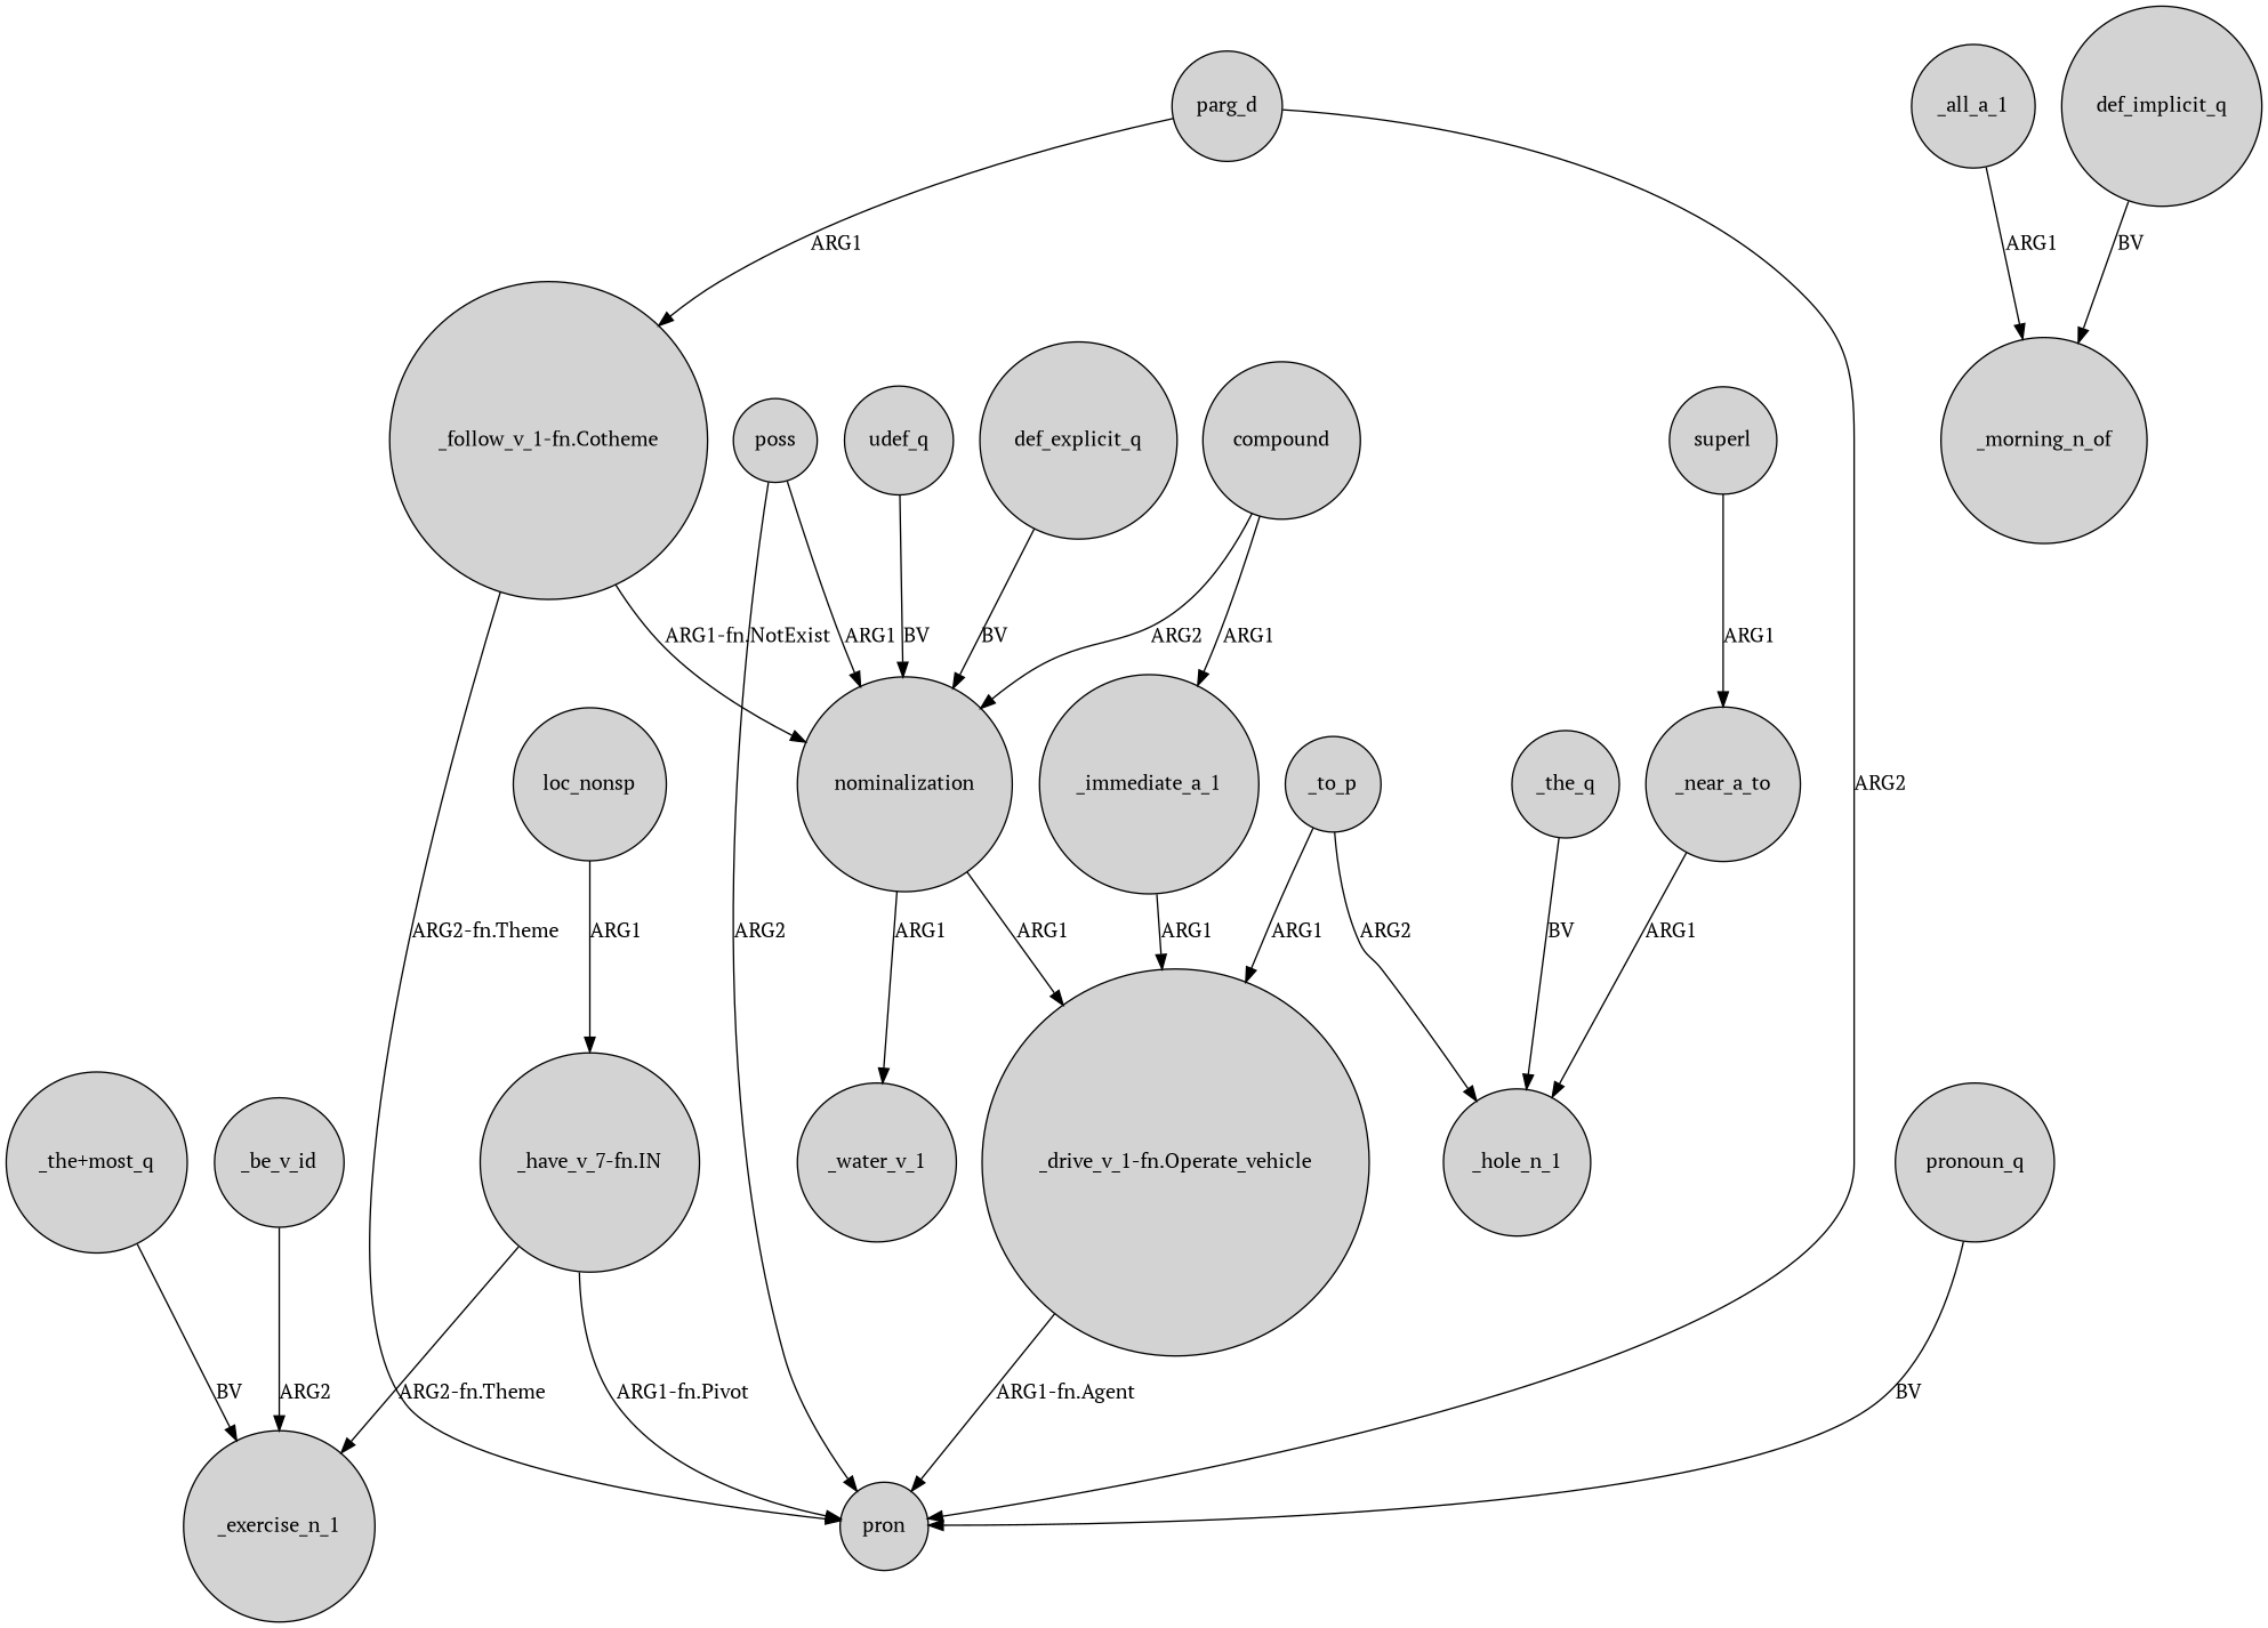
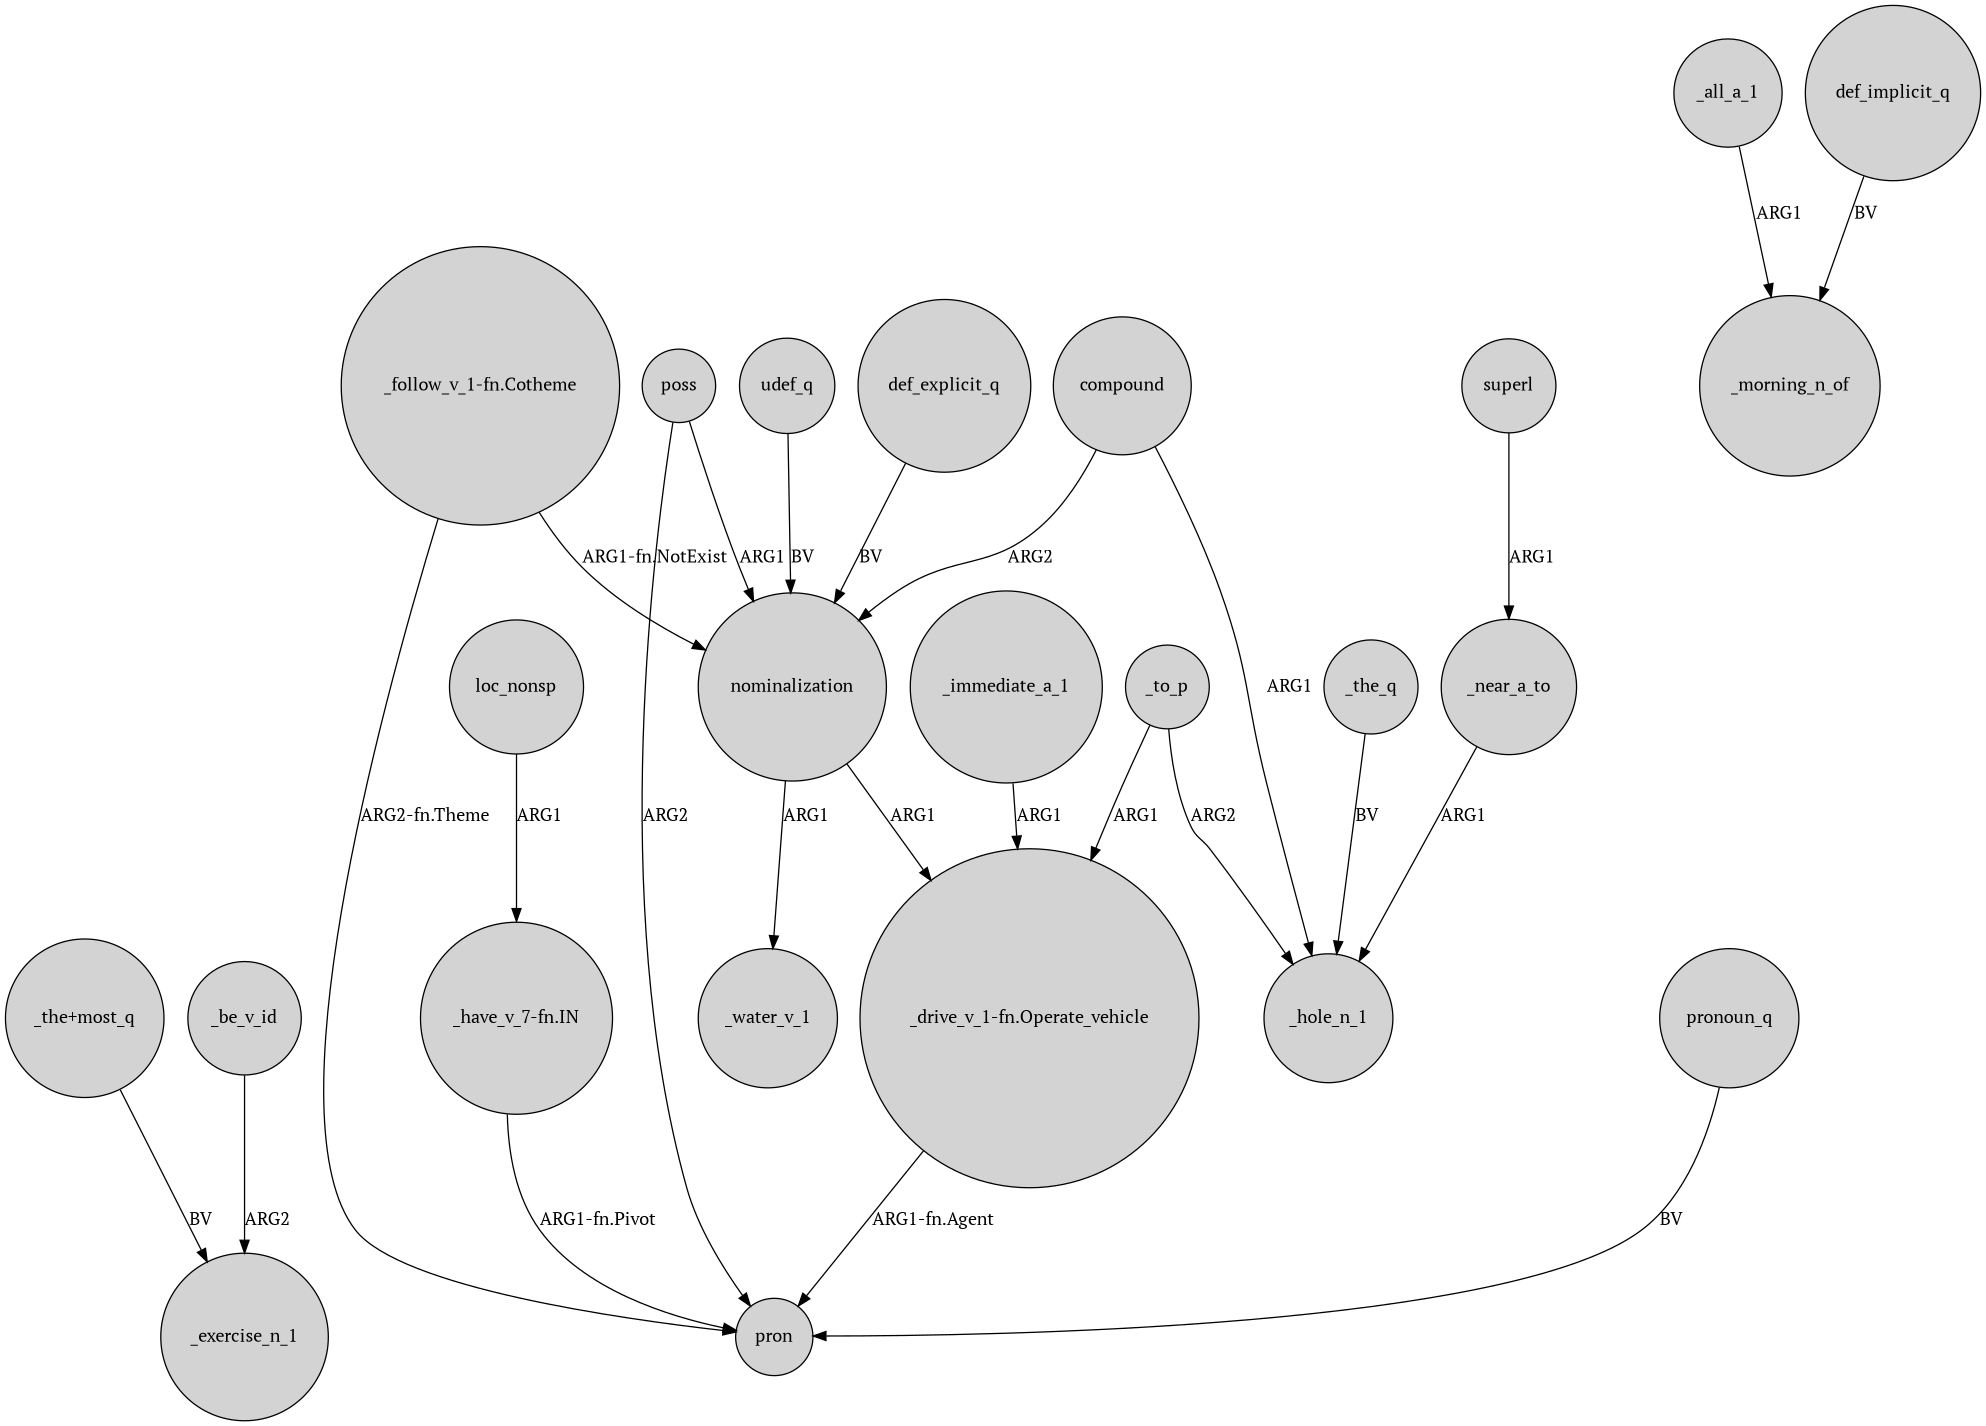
  digraph {
    fontname="PT Serif"
    node [fontname="PT Serif" shape=circle style=filled]
    edge [fontname="PT Serif"]
    _be_v_id
    _exercise_n_1
    _immediate_a_1
    "_drive_v_1-fn.Operate_vehicle"
    pron
    poss
    nominalization
    _water_v_1
    compound
    _hole_n_1
    _all_a_1
    _morning_n_of
    "_the+most_q"
    "_follow_v_1-fn.Cotheme"
    n15 [label="_have_v_7-fn.IN"]
    loc_nonsp
-   parg_d
    pronoun_q
    _to_p
    udef_q
    def_explicit_q
    superl
    _near_a_to
    _the_q
    def_implicit_q
    _be_v_id -> _exercise_n_1 [label=ARG2]
    _immediate_a_1 -> "_drive_v_1-fn.Operate_vehicle" [label=ARG1]
    "_drive_v_1-fn.Operate_vehicle" -> pron [label="ARG1-fn.Agent"]
    poss -> pron [label=ARG2]
    poss -> nominalization [label=ARG1]
    nominalization -> "_drive_v_1-fn.Operate_vehicle" [label=ARG1]
    nominalization -> _water_v_1 [label=ARG1]
    compound -> nominalization [label=ARG2]
-   compound -> _immediate_a_1 [label=ARG1]
+   compound -> _hole_n_1 [label=ARG1]
    _all_a_1 -> _morning_n_of [label=ARG1]
    "_the+most_q" -> _exercise_n_1 [label=BV]
    "_follow_v_1-fn.Cotheme" -> pron [label="ARG2-fn.Theme"]
    "_follow_v_1-fn.Cotheme" -> nominalization [label="ARG1-fn.NotExist"]
-   n15 -> _exercise_n_1 [label="ARG2-fn.Theme"]
    n15 -> pron [label="ARG1-fn.Pivot"]
    loc_nonsp -> n15 [label=ARG1]
-   parg_d -> pron [label=ARG2]
-   parg_d -> "_follow_v_1-fn.Cotheme" [label=ARG1]
    pronoun_q -> pron [label=BV]
    _to_p -> "_drive_v_1-fn.Operate_vehicle" [label=ARG1]
    _to_p -> _hole_n_1 [label=ARG2]
    udef_q -> nominalization [label=BV]
    def_explicit_q -> nominalization [label=BV]
    superl -> _near_a_to [label=ARG1]
    _near_a_to -> _hole_n_1 [label=ARG1]
    _the_q -> _hole_n_1 [label=BV]
    def_implicit_q -> _morning_n_of [label=BV]
  }
